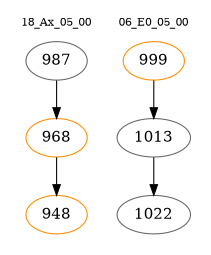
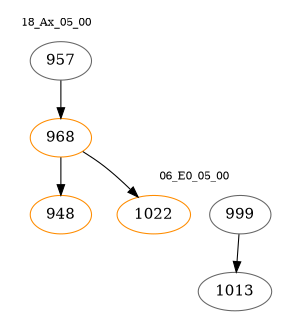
  digraph {
    node [color=gray40]
    edge [color=black]
-   n1 [label=987]
+   n1 [label=957]
    n2 [color=darkorange label=948]
    n3 [color=darkorange label=968]
    n4 [label=1013]
-   n5 [color=darkorange label=999]
-   n6 [label=1022]
+   n5 [label=999]
+   n6 [color=darkorange label=1022]
    subgraph cluster_1 {
      color=white
      fontsize=10
      label="18_Ax_05_00"
      n1
      n2
      n3
    }
    subgraph cluster_2 {
      color=white
      fontsize=10
      label="06_E0_05_00"
      n4
      n5
      n6
    }
    n1 -> n3
    n3 -> n2
-   n4 -> n6
+   n3 -> n6
    n5 -> n4
  }
